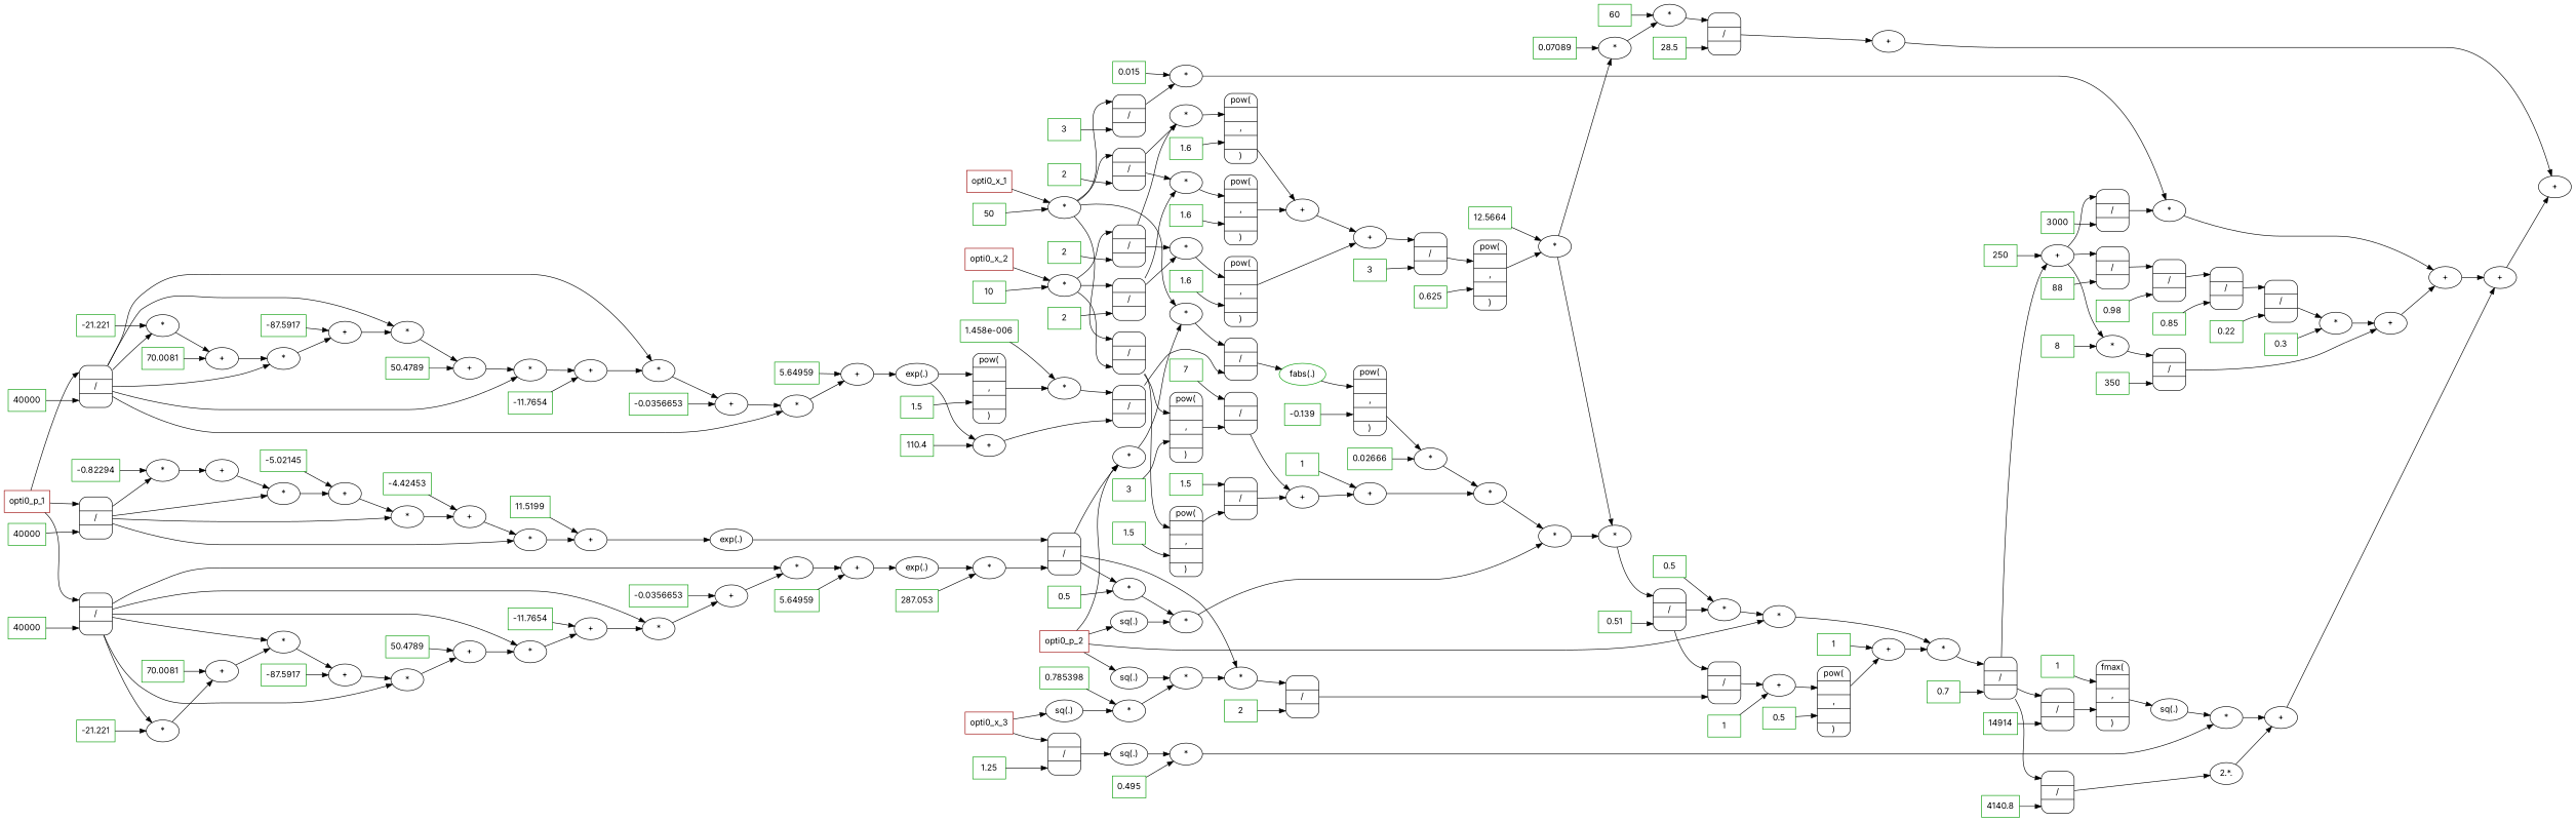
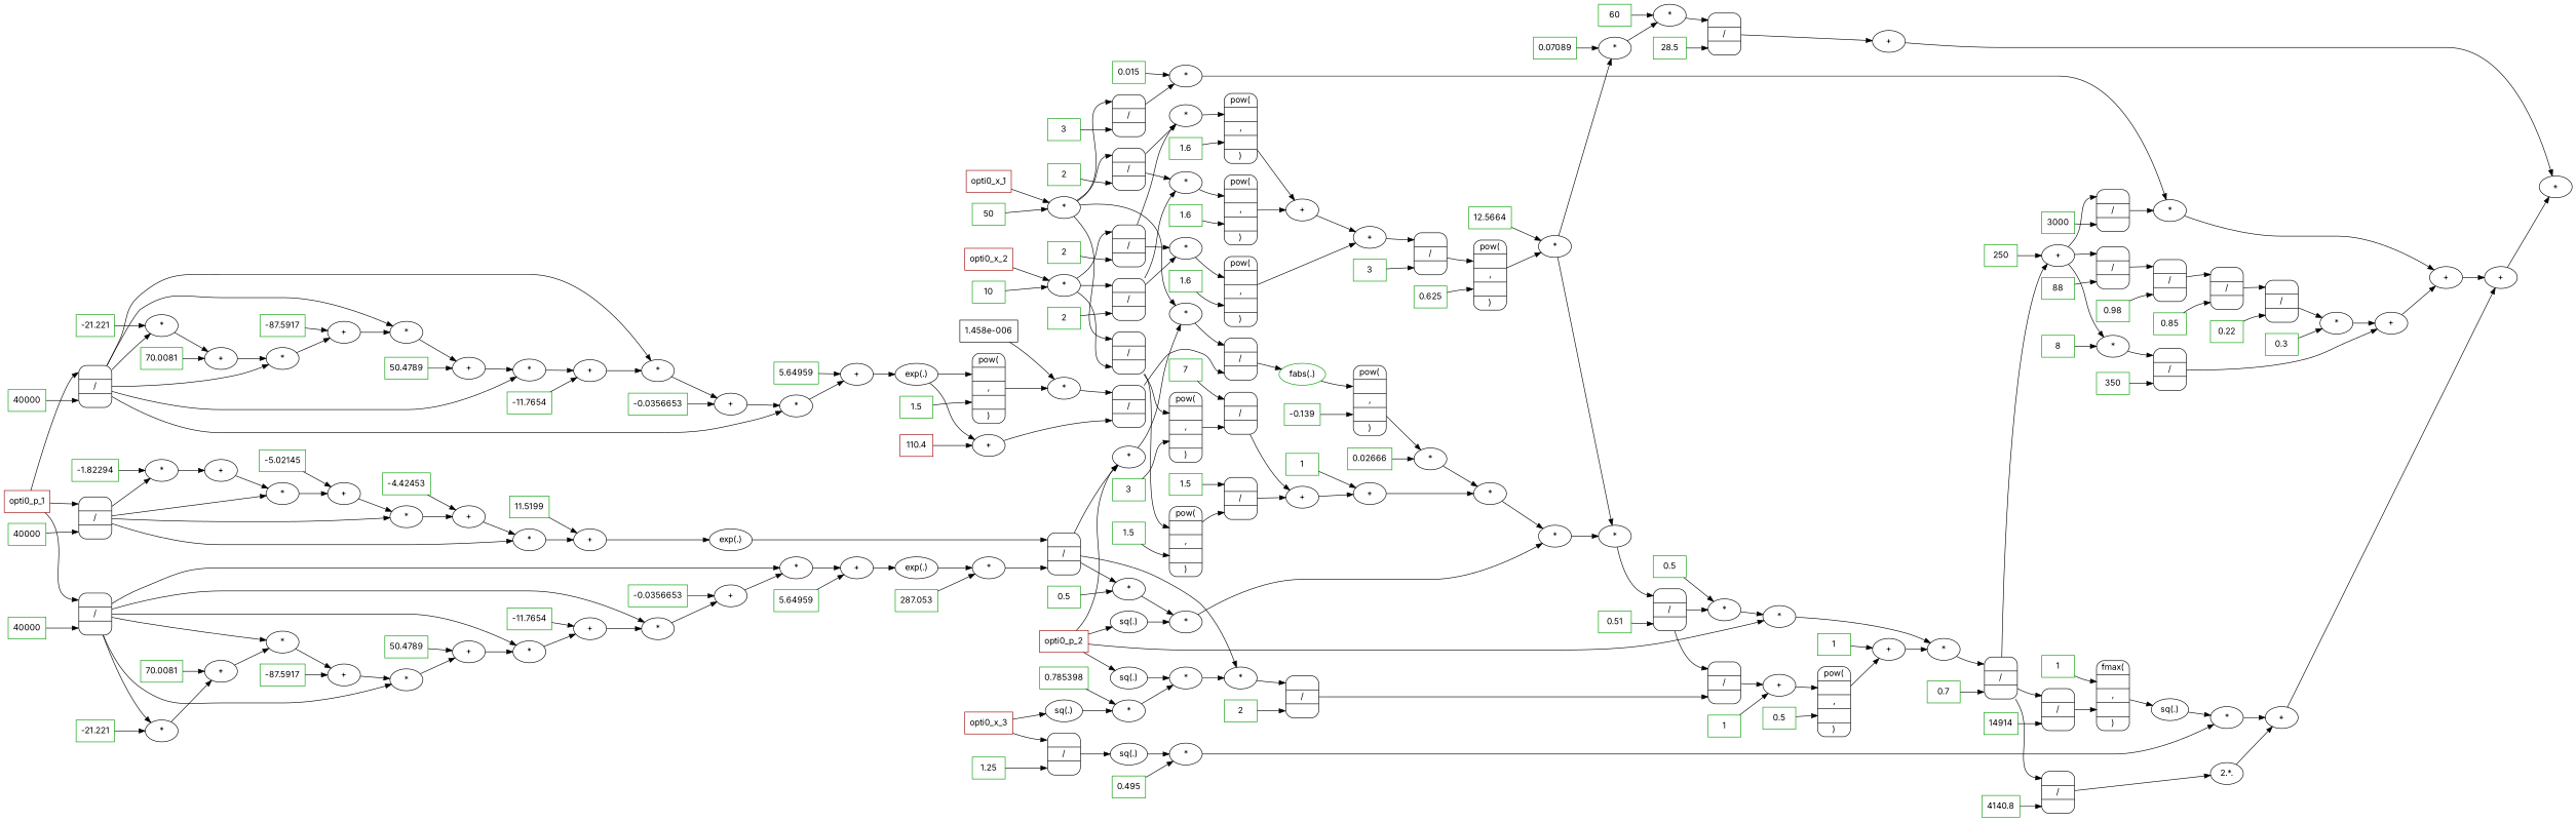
  digraph {
    fontname=Inter
    rankdir=LR
    node [fontname=Inter shape=oval]
    edge [fontname=Inter]
    n1 [label="*"]
    n2 [label="*"]
    n3 [label="*"]
    n4 [label=" <f0> | / | <f1> " shape=Mrecord]
    n5 [label="*"]
    n6 [color="#009900" label=12.5664 shape=rectangle]
    n7 [label="pow(| <f0> | , | <f1> |)" shape=Mrecord]
    n8 [label="pow(| <f0> | , | <f1> |)" shape=Mrecord]
    n9 [label="*"]
    n10 [label=" <f0> | / | <f1> " shape=Mrecord]
    n11 [label="exp(.)"]
    n12 [label="+"]
    n13 [color="#009900" label=1.5 shape=rectangle]
    n14 [color="#009900" label=70.0081 shape=rectangle]
    n15 [label="+"]
    n16 [label="*"]
    n17 [color="#009900" label=1.25 shape=rectangle]
    n18 [label=" <f0> | / | <f1> " shape=Mrecord]
    n19 [label="sq(.)"]
    n20 [label="*"]
    n21 [label="*"]
    n22 [label=" <f0> | / | <f1> " shape=Mrecord]
    n23 [label=" <f0> | / | <f1> " shape=Mrecord]
    n24 [label=" <f0> | / | <f1> " shape=Mrecord]
    n25 [label=" <f0> | / | <f1> " shape=Mrecord]
    n26 [label="pow(| <f0> | , | <f1> |)" shape=Mrecord]
    n27 [label="pow(| <f0> | , | <f1> |)" shape=Mrecord]
    n28 [label="*"]
    n29 [label="*"]
    n30 [label="*"]
    n31 [color="#009900" label=50 shape=rectangle]
    n32 [color="#990000" label=opti0_x_1 shape=rectangle]
    n33 [label="sq(.)"]
    n34 [label="*"]
    n35 [label="*"]
    n36 [color="#990000" label=opti0_p_2 shape=rectangle]
    n37 [label="*"]
    n38 [label="*"]
    n39 [label="sq(.)"]
    n40 [label="*"]
    n41 [label="*"]
    n42 [color="#009900" label=2 shape=rectangle]
    n43 [label=" <f0> | / | <f1> " shape=Mrecord]
    n44 [label="*"]
    n45 [label="+"]
    n46 [label="*"]
    n47 [label="*"]
    n48 [label=" <f0> | / | <f1> " shape=Mrecord]
    n49 [label="+"]
    n50 [color="#009900" label=0.51 shape=rectangle]
    n51 [label=" <f0> | / | <f1> " shape=Mrecord]
    n52 [label="*"]
    n53 [label="*"]
    n54 [label=" <f0> | / | <f1> " shape=Mrecord]
    n55 [label="exp(.)"]
    n56 [label="*"]
    n57 [label="+"]
    n58 [label="*"]
    n59 [label="+"]
    n60 [color="#009900" label=-87.5917 shape=rectangle]
    n61 [label="*"]
    n62 [label="pow(| <f0> | , | <f1> |)" shape=Mrecord]
    n63 [label="+"]
    n64 [label=" <f0> | / | <f1> " shape=Mrecord]
    n65 [label="pow(| <f0> | , | <f1> |)" shape=Mrecord]
    n66 [label="pow(| <f0> | , | <f1> |)" shape=Mrecord]
    n67 [label="*"]
    n68 [color="#009900" label=0.785398 shape=rectangle]
    n69 [label="sq(.)"]
    n70 [color="#009900" label=0.07089 shape=rectangle]
    n71 [color="#009900" label=1.5 shape=rectangle]
    n72 [label=" <f0> | / | <f1> " shape=Mrecord]
    n73 [label="+"]
    n74 [label=" <f0> | / | <f1> " shape=Mrecord]
    n75 [color="#009900" label=0.625 shape=rectangle]
    n76 [label="*"]
    n77 [color="#009900" label=2 shape=rectangle]
    n78 [label=" <f0> | / | <f1> " shape=Mrecord]
    n79 [label="2.*."]
    n80 [label="+"]
    n81 [label=" <f0> | / | <f1> " shape=Mrecord]
    n82 [label=" <f0> | / | <f1> " shape=Mrecord]
    n83 [label="+"]
    n84 [label="fmax(| <f0> | , | <f1> |)" shape=Mrecord]
    n85 [label=" <f0> | / | <f1> " shape=Mrecord]
    n86 [label="*"]
    n87 [label=" <f0> | / | <f1> " shape=Mrecord]
    n88 [color="#009900" label=4140.8 shape=rectangle]
    n89 [label="*"]
    n90 [label="+"]
    n91 [label="*"]
    n92 [label=" <f0> | / | <f1> " shape=Mrecord]
    n93 [label="*"]
    n94 [label="*"]
    n95 [label="*"]
    n96 [label="+"]
    n97 [label="+"]
    n98 [label="+"]
    n99 [label="+"]
    n100 [color="#009900" label=60 shape=rectangle]
    n101 [label=" <f0> | / | <f1> " shape=Mrecord]
    n102 [color="#009900" label=-21.221 shape=rectangle]
    n103 [label="*"]
    n104 [label="+"]
    n105 [color="#009900" label="fabs(.)"]
    n106 [color="#009900" label=-5.02145 shape=rectangle]
    n107 [label="+"]
    n108 [label="*"]
    n109 [color="#990000" label=opti0_p_1 shape=rectangle]
    n110 [label=" <f0> | / | <f1> " shape=Mrecord]
    n111 [label=" <f0> | / | <f1> " shape=Mrecord]
    n112 [label="*"]
    n113 [label="*"]
    n114 [label="*"]
    n115 [label="*"]
    n116 [label="*"]
    n117 [color="#009900" label=40000 shape=rectangle]
    n118 [label="pow(| <f0> | , | <f1> |)" shape=Mrecord]
    n119 [color="#009900" label=3 shape=rectangle]
    n120 [label=" <f0> | / | <f1> " shape=Mrecord]
    n121 [color="#009900" label=1.5 shape=rectangle]
    n122 [label="+"]
    n123 [label="*"]
    n124 [label="+"]
    n125 [label="+"]
    n126 [color="#009900" label=70.0081 shape=rectangle]
    n127 [label=" <f0> | / | <f1> " shape=Mrecord]
    n128 [label="*"]
    n129 [label="+"]
    n130 [label=" <f0> | / | <f1> " shape=Mrecord]
    n131 [color="#009900" label=0.22 shape=rectangle]
    n132 [label="+"]
    n133 [color="#009900" label=50.4789 shape=rectangle]
    n134 [color="#009900" label=7 shape=rectangle]
    n135 [color="#009900" label=8 shape=rectangle]
    n136 [label=" <f0> | / | <f1> " shape=Mrecord]
    n137 [color="#009900" label=0.5 shape=rectangle]
    n138 [color="#009900" label=14914 shape=rectangle]
    n139 [color="#009900" label=1 shape=rectangle]
    n140 [label="pow(| <f0> | , | <f1> |)" shape=Mrecord]
    n141 [label="+"]
    n142 [color="#009900" label=-11.7654 shape=rectangle]
    n143 [label="+"]
    n144 [color="#009900" label=287.053 shape=rectangle]
    n145 [label="exp(.)"]
    n146 [label="+"]
    n147 [label="+"]
    n148 [color="#009900" label=-0.0356653 shape=rectangle]
    n149 [label="sq(.)"]
    n150 [label="*"]
    n151 [color="#009900" label=1 shape=rectangle]
    n152 [color="#009900" label=-4.42453 shape=rectangle]
    n153 [label="+"]
    n154 [color="#009900" label=0.3 shape=rectangle]
    n155 [label="*"]
    n156 [color="#009900" label=0.495 shape=rectangle]
    n157 [label="+"]
    n158 [color="#009900" label=1.6 shape=rectangle]
    n159 [label="*"]
    n160 [label="*"]
    n161 [color="#009900" label=0.02666 shape=rectangle]
    n162 [color="#009900" label=28.5 shape=rectangle]
-   n163 [color="#009900" label=110.4 shape=rectangle]
+   n163 [color="#990000" label=110.4 shape=rectangle]
    n164 [label=" <f0> | / | <f1> " shape=Mrecord]
    n165 [label="+"]
    n166 [color="#009900" label=0.5 shape=rectangle]
    n167 [label="+"]
    n168 [color="#009900" label=0.98 shape=rectangle]
    n169 [color="#009900" label=40000 shape=rectangle]
    n170 [color="#009900" label=10 shape=rectangle]
    n171 [color="#990000" label=opti0_x_2 shape=rectangle]
    n172 [color="#009900" label=40000 shape=rectangle]
    n173 [color="#009900" label=0.5 shape=rectangle]
    n174 [color="#009900" label=0.85 shape=rectangle]
    n175 [color="#009900" label=50.4789 shape=rectangle]
    n176 [color="#009900" label=1.6 shape=rectangle]
    n177 [color="#009900" label=3 shape=rectangle]
    n178 [color="#009900" label=0.015 shape=rectangle]
    n179 [color="#009900" label=2 shape=rectangle]
    n180 [color="#009900" label=-0.139 shape=rectangle]
    n181 [color="#009900" label=1 shape=rectangle]
    n182 [color="#009900" label=88 shape=rectangle]
    n183 [color="#009900" label=1 shape=rectangle]
    n184 [color="#009900" label=3000 shape=rectangle]
    n185 [color="#009900" label=2 shape=rectangle]
    n186 [color="#009900" label=-21.221 shape=rectangle]
    n187 [color="#009900" label=-87.5917 shape=rectangle]
-   n188 [color="#009900" label=-0.82294 shape=rectangle]
+   n188 [color="#009900" label=-1.82294 shape=rectangle]
    n189 [color="#009900" label=250 shape=rectangle]
    n190 [color="#009900" label=11.5199 shape=rectangle]
    n191 [color="#990000" label=opti0_x_3 shape=rectangle]
    n192 [color="#009900" label=3 shape=rectangle]
    n193 [color="#009900" label=-0.0356653 shape=rectangle]
    n194 [color="#009900" label=1.6 shape=rectangle]
    n195 [color="#009900" label=0.7 shape=rectangle]
    n196 [color="#009900" label=-11.7654 shape=rectangle]
    n197 [color="#009900" label=350 shape=rectangle]
    n198 [color="#009900" label=5.64959 shape=rectangle]
    n199 [color="#009900" label=5.64959 shape=rectangle]
-   n200 [color="#009900" label="1.458e-006" shape=rectangle]
+   n200 [color=black label="1.458e-006" shape=rectangle]
    n1 -> n2
    n1 -> n3
    n2 -> n4 [headport=f0]
    n3 -> n5
    n4 -> n47
    n4 -> n48 [headport=f0]
    n5 -> n101 [headport=f0]
    n6 -> n1
    n7 -> n1
    n8 -> n9
    n9 -> n10 [headport=f0]
    n10 -> n25 [headport=f1]
    n11 -> n8 [headport=f0]
    n11 -> n12
    n12 -> n10 [headport=f1]
    n13 -> n8 [headport=f1]
    n14 -> n15
    n15 -> n16
    n16 -> n98
    n17 -> n18 [headport=f1]
    n18 -> n19
    n19 -> n155
    n20 -> n21
    n20 -> n22 [headport=f0]
    n20 -> n23 [headport=f0]
    n20 -> n24 [headport=f0]
    n21 -> n25 [headport=f0]
    n22 -> n26 [headport=f0]
    n22 -> n27 [headport=f0]
    n23 -> n28
    n23 -> n29
    n24 -> n30
    n25 -> n105
    n26 -> n72 [headport=f1]
    n27 -> n120 [headport=f1]
    n28 -> n65 [headport=f0]
    n29 -> n66 [headport=f0]
    n30 -> n123
    n31 -> n20
    n32 -> n20
    n33 -> n34
    n34 -> n35
    n35 -> n2
    n36 -> n33
    n36 -> n37
    n36 -> n38
    n36 -> n39
    n37 -> n21
    n38 -> n40
    n39 -> n41
    n40 -> n81 [headport=f0]
    n41 -> n52
    n42 -> n43 [headport=f1]
    n43 -> n29
    n43 -> n44
    n44 -> n62 [headport=f0]
    n45 -> n46
    n46 -> n107
    n47 -> n38
    n48 -> n49
    n49 -> n140 [headport=f0]
    n50 -> n4 [headport=f1]
    n51 -> n37
    n51 -> n52
    n51 -> n53
    n52 -> n54 [headport=f0]
    n53 -> n34
    n54 -> n48 [headport=f1]
    n55 -> n51 [headport=f0]
    n56 -> n51 [headport=f1]
    n57 -> n58
    n58 -> n59
    n59 -> n114
    n60 -> n57
    n61 -> n57
    n62 -> n63
    n63 -> n74 [headport=f0]
    n64 -> n28
    n64 -> n44
    n65 -> n153
    n66 -> n153
    n67 -> n41
    n68 -> n67
    n69 -> n67
    n70 -> n3
    n71 -> n72 [headport=f0]
    n72 -> n73
    n73 -> n122
    n74 -> n7 [headport=f0]
    n75 -> n7 [headport=f1]
    n76 -> n22 [headport=f1]
    n76 -> n43 [headport=f0]
    n76 -> n64 [headport=f0]
    n77 -> n64 [headport=f1]
    n78 -> n79
    n79 -> n80
    n80 -> n125
    n81 -> n78 [headport=f0]
    n81 -> n82 [headport=f0]
    n81 -> n83
    n82 -> n84 [headport=f1]
    n83 -> n85 [headport=f0]
    n83 -> n86
    n83 -> n87 [headport=f0]
    n84 -> n149
    n85 -> n123
    n86 -> n136 [headport=f0]
    n87 -> n164 [headport=f0]
    n88 -> n78 [headport=f1]
    n89 -> n90
    n90 -> n91
    n91 -> n96
    n92 -> n16
    n92 -> n89
    n92 -> n91
    n92 -> n93
    n92 -> n94
    n92 -> n95
    n93 -> n97
    n94 -> n15
    n95 -> n99
    n96 -> n95
    n97 -> n89
    n98 -> n93
    n99 -> n145
    n100 -> n5
    n101 -> n157
    n102 -> n103
    n103 -> n104
    n104 -> n61
    n105 -> n118 [headport=f0]
    n106 -> n107
    n107 -> n108
    n108 -> n132
    n109 -> n92 [headport=f0]
    n109 -> n110 [headport=f0]
    n109 -> n111 [headport=f0]
    n110 -> n58
    n110 -> n61
    n110 -> n103
    n110 -> n112
    n110 -> n113
    n110 -> n114
    n111 -> n46
    n111 -> n108
    n111 -> n115
    n111 -> n116
    n112 -> n147
    n113 -> n146
    n114 -> n143
    n115 -> n165
    n116 -> n45
    n117 -> n92 [headport=f1]
    n118 -> n159
    n119 -> n24 [headport=f1]
    n120 -> n73
    n121 -> n26 [headport=f1]
    n122 -> n160
    n123 -> n124
    n124 -> n125
    n125 -> n141
    n126 -> n104
    n127 -> n128
    n128 -> n129
    n129 -> n124
    n130 -> n127 [headport=f0]
    n131 -> n127 [headport=f1]
    n132 -> n115
    n133 -> n97
    n134 -> n120 [headport=f0]
    n135 -> n86
    n136 -> n129
    n137 -> n47
    n138 -> n82 [headport=f1]
    n139 -> n49
    n140 -> n167
    n142 -> n143
    n143 -> n113
    n144 -> n56
    n145 -> n56
    n146 -> n112
    n147 -> n11
    n148 -> n146
    n149 -> n150
    n150 -> n80
    n151 -> n84 [headport=f0]
    n152 -> n132
    n153 -> n63
    n154 -> n128
    n155 -> n150
    n156 -> n155
    n157 -> n141
    n158 -> n65 [headport=f1]
    n159 -> n160
    n160 -> n35
    n161 -> n159
    n162 -> n101 [headport=f1]
    n163 -> n12
    n164 -> n130 [headport=f0]
    n165 -> n55
    n166 -> n140 [headport=f1]
    n167 -> n40
    n168 -> n164 [headport=f1]
    n169 -> n110 [headport=f1]
    n170 -> n76
    n171 -> n76
    n172 -> n111 [headport=f1]
    n173 -> n53
    n174 -> n130 [headport=f1]
    n175 -> n59
    n176 -> n62 [headport=f1]
    n177 -> n74 [headport=f1]
    n178 -> n30
    n179 -> n54 [headport=f1]
    n180 -> n118 [headport=f1]
    n181 -> n122
    n182 -> n87 [headport=f1]
    n183 -> n167
    n184 -> n85 [headport=f1]
    n185 -> n23 [headport=f1]
    n186 -> n94
    n187 -> n98
    n188 -> n116
    n189 -> n83
    n190 -> n165
    n191 -> n18 [headport=f0]
    n191 -> n69
    n192 -> n27 [headport=f1]
    n193 -> n96
    n194 -> n66 [headport=f1]
    n195 -> n81 [headport=f1]
    n196 -> n90
    n197 -> n136 [headport=f1]
    n198 -> n99
    n199 -> n147
    n200 -> n9
  }
